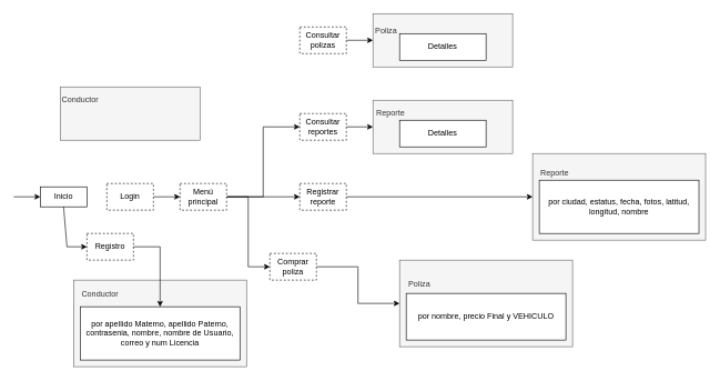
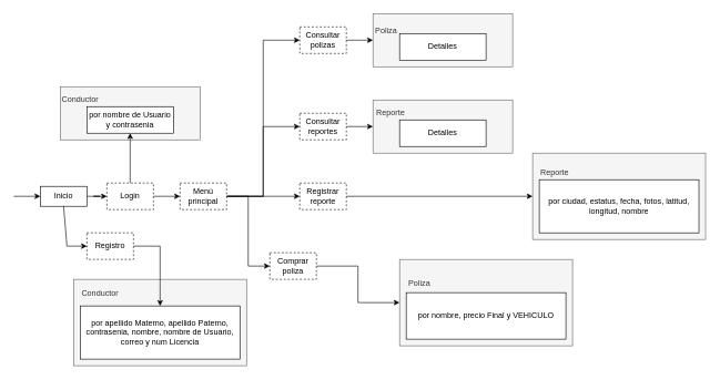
  <mxCell id="0" />
  <mxCell id="1" parent="0" />
+ <mxCell id="2" style="edgeStyle=orthogonalEdgeStyle;rounded=0;orthogonalLoop=1;jettySize=auto;html=1;entryX=0;entryY=0.5;entryDx=0;entryDy=0;" edge="1" parent="1" source="3" target="11"><mxGeometry relative="1" as="geometry" /></mxCell>
  <mxCell id="3" value="Inicio" style="rounded=0;whiteSpace=wrap;html=1;dashed=0;" vertex="1" parent="1"><mxGeometry x="60" y="280" width="70" height="30" as="geometry" /></mxCell>
  <mxCell id="4" value="" style="endArrow=classic;html=1;rounded=0;entryX=0;entryY=0.5;entryDx=0;entryDy=0;" edge="1" parent="1" target="3"><mxGeometry width="50" height="50" relative="1" as="geometry"><mxPoint x="20" y="295" as="sourcePoint" /><mxPoint x="50" y="270" as="targetPoint" /></mxGeometry></mxCell>
  <mxCell id="5" value="Registro" style="rounded=0;whiteSpace=wrap;html=1;dashed=1;" vertex="1" parent="1"><mxGeometry x="130" y="350" width="70" height="40" as="geometry" /></mxCell>
  <mxCell id="6" value="Conductor&amp;nbsp; &amp;nbsp; &amp;nbsp; &amp;nbsp; &amp;nbsp; &amp;nbsp; &amp;nbsp; &amp;nbsp; &amp;nbsp; &amp;nbsp; &amp;nbsp; &amp;nbsp; &amp;nbsp; &amp;nbsp; &amp;nbsp; &amp;nbsp; &amp;nbsp; &amp;nbsp; &amp;nbsp; &amp;nbsp; &amp;nbsp; &amp;nbsp; &amp;nbsp; &amp;nbsp; &amp;nbsp; &amp;nbsp; &amp;nbsp;&amp;nbsp;&lt;br&gt;&lt;br&gt;&lt;br&gt;&lt;br&gt;&lt;br&gt;&lt;br&gt;&lt;br&gt;" style="rounded=0;whiteSpace=wrap;html=1;fillColor=#f5f5f5;fontColor=#333333;strokeColor=#666666;" vertex="1" parent="1"><mxGeometry x="110" y="420" width="260" height="130" as="geometry" /></mxCell>
  <mxCell id="7" value="por apellido Materno, apellido Paterno, contrasenia, nombre, nombre de Usuario, correo y num Licencia" style="rounded=0;whiteSpace=wrap;html=1;" vertex="1" parent="1"><mxGeometry x="120" y="460" width="240" height="80" as="geometry" /></mxCell>
  <mxCell id="8" value="" style="endArrow=classic;html=1;rounded=0;exitX=0.5;exitY=1;exitDx=0;exitDy=0;entryX=0;entryY=0.5;entryDx=0;entryDy=0;" edge="1" parent="1" source="3" target="5"><mxGeometry width="50" height="50" relative="1" as="geometry"><mxPoint x="250" y="450" as="sourcePoint" /><mxPoint x="300" y="400" as="targetPoint" /><Array as="points"><mxPoint x="100" y="370" /></Array></mxGeometry></mxCell>
  <mxCell id="9" value="" style="endArrow=classic;html=1;rounded=0;exitX=1;exitY=0.5;exitDx=0;exitDy=0;entryX=0.5;entryY=0;entryDx=0;entryDy=0;" edge="1" parent="1" source="5" target="7"><mxGeometry width="50" height="50" relative="1" as="geometry"><mxPoint x="250" y="450" as="sourcePoint" /><mxPoint x="300" y="400" as="targetPoint" /><Array as="points"><mxPoint x="240" y="370" /></Array></mxGeometry></mxCell>
  <mxCell id="10" style="edgeStyle=orthogonalEdgeStyle;rounded=0;orthogonalLoop=1;jettySize=auto;html=1;" edge="1" parent="1" source="11" target="19"><mxGeometry relative="1" as="geometry" /></mxCell>
  <mxCell id="11" value="Login" style="rounded=0;whiteSpace=wrap;html=1;dashed=1;" vertex="1" parent="1"><mxGeometry x="160" y="275" width="70" height="40" as="geometry" /></mxCell>
  <mxCell id="12" value="Conductor&amp;nbsp; &amp;nbsp; &amp;nbsp; &amp;nbsp; &amp;nbsp; &amp;nbsp; &amp;nbsp; &amp;nbsp; &amp;nbsp; &amp;nbsp; &amp;nbsp; &amp;nbsp; &amp;nbsp; &amp;nbsp; &amp;nbsp; &amp;nbsp; &amp;nbsp; &amp;nbsp; &amp;nbsp; &amp;nbsp; &amp;nbsp; &amp;nbsp; &amp;nbsp; &amp;nbsp; &amp;nbsp; &amp;nbsp; &amp;nbsp;&lt;br&gt;&lt;br&gt;&lt;br&gt;" style="rounded=0;whiteSpace=wrap;html=1;fillColor=#f5f5f5;fontColor=#333333;strokeColor=#666666;" vertex="1" parent="1"><mxGeometry x="90" y="130" width="210" height="80" as="geometry" /></mxCell>
+ <mxCell id="13" value="por nombre de Usuario y contrasenia" style="rounded=0;whiteSpace=wrap;html=1;" vertex="1" parent="1"><mxGeometry x="130" y="160" width="130" height="40" as="geometry" /></mxCell>
+ <mxCell id="14" value="" style="endArrow=classic;html=1;rounded=0;entryX=0.5;entryY=1;entryDx=0;entryDy=0;exitX=0.5;exitY=0;exitDx=0;exitDy=0;" edge="1" parent="1" source="11" target="13"><mxGeometry width="50" height="50" relative="1" as="geometry"><mxPoint x="250" y="250" as="sourcePoint" /><mxPoint x="300" y="200" as="targetPoint" /></mxGeometry></mxCell>
  <mxCell id="15" style="edgeStyle=orthogonalEdgeStyle;rounded=0;orthogonalLoop=1;jettySize=auto;html=1;entryX=0;entryY=0.5;entryDx=0;entryDy=0;" edge="1" parent="1" source="19" target="23"><mxGeometry relative="1" as="geometry" /></mxCell>
  <mxCell id="16" style="edgeStyle=orthogonalEdgeStyle;rounded=0;orthogonalLoop=1;jettySize=auto;html=1;entryX=0;entryY=0.5;entryDx=0;entryDy=0;" edge="1" parent="1" source="19" target="21"><mxGeometry relative="1" as="geometry" /></mxCell>
  <mxCell id="17" style="edgeStyle=orthogonalEdgeStyle;rounded=0;orthogonalLoop=1;jettySize=auto;html=1;entryX=0;entryY=0.5;entryDx=0;entryDy=0;" edge="1" parent="1" source="19" target="25"><mxGeometry relative="1" as="geometry" /></mxCell>
+ <mxCell id="18" style="edgeStyle=orthogonalEdgeStyle;rounded=0;orthogonalLoop=1;jettySize=auto;html=1;entryX=0;entryY=0.5;entryDx=0;entryDy=0;" edge="1" parent="1" source="19" target="27"><mxGeometry relative="1" as="geometry" /></mxCell>
  <mxCell id="19" value="Menú principal" style="rounded=0;whiteSpace=wrap;html=1;dashed=1;" vertex="1" parent="1"><mxGeometry x="270" y="275" width="70" height="40" as="geometry" /></mxCell>
  <mxCell id="20" style="edgeStyle=orthogonalEdgeStyle;rounded=0;orthogonalLoop=1;jettySize=auto;html=1;entryX=0;entryY=0.5;entryDx=0;entryDy=0;" edge="1" parent="1" source="21" target="30"><mxGeometry relative="1" as="geometry" /></mxCell>
  <mxCell id="21" value="Consultar reportes" style="rounded=0;whiteSpace=wrap;html=1;dashed=1;" vertex="1" parent="1"><mxGeometry x="450" y="170" width="70" height="40" as="geometry" /></mxCell>
  <mxCell id="22" style="edgeStyle=orthogonalEdgeStyle;rounded=0;orthogonalLoop=1;jettySize=auto;html=1;entryX=0;entryY=0.5;entryDx=0;entryDy=0;" edge="1" parent="1" source="23" target="32"><mxGeometry relative="1" as="geometry" /></mxCell>
  <mxCell id="23" value="Registrar reporte" style="rounded=0;whiteSpace=wrap;html=1;dashed=1;" vertex="1" parent="1"><mxGeometry x="450" y="275" width="70" height="40" as="geometry" /></mxCell>
  <mxCell id="24" style="edgeStyle=orthogonalEdgeStyle;rounded=0;orthogonalLoop=1;jettySize=auto;html=1;entryX=0;entryY=0.5;entryDx=0;entryDy=0;" edge="1" parent="1" source="25" target="34"><mxGeometry relative="1" as="geometry" /></mxCell>
  <mxCell id="25" value="Comprar poliza" style="rounded=0;whiteSpace=wrap;html=1;dashed=1;" vertex="1" parent="1"><mxGeometry x="405" y="380" width="70" height="40" as="geometry" /></mxCell>
  <mxCell id="26" style="edgeStyle=orthogonalEdgeStyle;rounded=0;orthogonalLoop=1;jettySize=auto;html=1;entryX=0;entryY=0.5;entryDx=0;entryDy=0;" edge="1" parent="1" source="27" target="28"><mxGeometry relative="1" as="geometry"><mxPoint x="545" y="60" as="targetPoint" /></mxGeometry></mxCell>
  <mxCell id="27" value="Consultar polizas" style="rounded=0;whiteSpace=wrap;html=1;dashed=1;" vertex="1" parent="1"><mxGeometry x="450" y="40" width="70" height="40" as="geometry" /></mxCell>
  <mxCell id="28" value="Poliza&amp;nbsp; &amp;nbsp; &amp;nbsp; &amp;nbsp; &amp;nbsp; &amp;nbsp; &amp;nbsp; &amp;nbsp; &amp;nbsp; &amp;nbsp; &amp;nbsp; &amp;nbsp; &amp;nbsp; &amp;nbsp; &amp;nbsp; &amp;nbsp; &amp;nbsp; &amp;nbsp; &amp;nbsp; &amp;nbsp; &amp;nbsp; &amp;nbsp; &amp;nbsp; &amp;nbsp; &amp;nbsp; &amp;nbsp; &amp;nbsp;&lt;br&gt;&lt;br&gt;" style="rounded=0;whiteSpace=wrap;html=1;fillColor=#f5f5f5;fontColor=#333333;strokeColor=#666666;" vertex="1" parent="1"><mxGeometry x="560" y="20" width="210" height="80" as="geometry" /></mxCell>
  <mxCell id="29" value="Detalles" style="rounded=0;whiteSpace=wrap;html=1;" vertex="1" parent="1"><mxGeometry x="600" y="50" width="130" height="40" as="geometry" /></mxCell>
  <mxCell id="30" value="Reporte&amp;nbsp; &amp;nbsp; &amp;nbsp; &amp;nbsp; &amp;nbsp; &amp;nbsp; &amp;nbsp; &amp;nbsp; &amp;nbsp; &amp;nbsp; &amp;nbsp; &amp;nbsp; &amp;nbsp; &amp;nbsp; &amp;nbsp; &amp;nbsp; &amp;nbsp; &amp;nbsp; &amp;nbsp; &amp;nbsp; &amp;nbsp; &amp;nbsp; &amp;nbsp; &amp;nbsp;&lt;br&gt;&lt;br&gt;&lt;br&gt;&amp;nbsp; &amp;nbsp; &amp;nbsp; &amp;nbsp; &amp;nbsp; &amp;nbsp; &amp;nbsp; &amp;nbsp; &amp;nbsp; &amp;nbsp; &amp;nbsp; &amp;nbsp; &amp;nbsp; &amp;nbsp; &amp;nbsp; &amp;nbsp; &amp;nbsp; &amp;nbsp; &amp;nbsp; &amp;nbsp; &amp;nbsp; &amp;nbsp; &amp;nbsp; &amp;nbsp;&amp;nbsp;" style="rounded=0;whiteSpace=wrap;html=1;fillColor=#f5f5f5;fontColor=#333333;strokeColor=#666666;" vertex="1" parent="1"><mxGeometry x="560" y="150" width="210" height="80" as="geometry" /></mxCell>
  <mxCell id="31" value="Detalles" style="rounded=0;whiteSpace=wrap;html=1;" vertex="1" parent="1"><mxGeometry x="600" y="180" width="130" height="40" as="geometry" /></mxCell>
  <mxCell id="32" value="Reporte&amp;nbsp; &amp;nbsp; &amp;nbsp; &amp;nbsp; &amp;nbsp; &amp;nbsp; &amp;nbsp; &amp;nbsp; &amp;nbsp; &amp;nbsp; &amp;nbsp; &amp;nbsp; &amp;nbsp; &amp;nbsp; &amp;nbsp; &amp;nbsp; &amp;nbsp; &amp;nbsp; &amp;nbsp; &amp;nbsp; &amp;nbsp; &amp;nbsp; &amp;nbsp; &amp;nbsp; &amp;nbsp; &amp;nbsp; &amp;nbsp; &amp;nbsp; &amp;nbsp;&amp;nbsp;&lt;br&gt;&lt;br&gt;&lt;br&gt;&lt;br&gt;&lt;br&gt;&lt;br&gt;" style="rounded=0;whiteSpace=wrap;html=1;fillColor=#f5f5f5;fontColor=#333333;strokeColor=#666666;" vertex="1" parent="1"><mxGeometry x="800" y="230" width="260" height="130" as="geometry" /></mxCell>
  <mxCell id="33" value="por ciudad, estatus, fecha, fotos, latitud, longitud, nombre" style="rounded=0;whiteSpace=wrap;html=1;" vertex="1" parent="1"><mxGeometry x="810" y="270" width="240" height="80" as="geometry" /></mxCell>
  <mxCell id="34" value="Poliza&amp;nbsp; &amp;nbsp; &amp;nbsp; &amp;nbsp; &amp;nbsp; &amp;nbsp; &amp;nbsp; &amp;nbsp; &amp;nbsp; &amp;nbsp; &amp;nbsp; &amp;nbsp; &amp;nbsp; &amp;nbsp; &amp;nbsp; &amp;nbsp; &amp;nbsp; &amp;nbsp; &amp;nbsp; &amp;nbsp; &amp;nbsp; &amp;nbsp; &amp;nbsp; &amp;nbsp; &amp;nbsp; &amp;nbsp; &amp;nbsp; &amp;nbsp; &amp;nbsp; &amp;nbsp;&amp;nbsp;&lt;br&gt;&lt;br&gt;&amp;nbsp; &amp;nbsp; &amp;nbsp; &amp;nbsp; &amp;nbsp; &amp;nbsp; &amp;nbsp; &amp;nbsp; &amp;nbsp; &amp;nbsp; &amp;nbsp; &amp;nbsp; &amp;nbsp; &amp;nbsp; &amp;nbsp; &amp;nbsp; &amp;nbsp; &amp;nbsp; &amp;nbsp; &amp;nbsp; &amp;nbsp; &amp;nbsp; &amp;nbsp; &amp;nbsp; &amp;nbsp; &amp;nbsp; &amp;nbsp; &amp;nbsp; &amp;nbsp;&amp;nbsp;&lt;br&gt;&amp;nbsp; &amp;nbsp; &amp;nbsp; &amp;nbsp; &amp;nbsp; &amp;nbsp; &amp;nbsp; &amp;nbsp; &amp;nbsp; &amp;nbsp; &amp;nbsp; &amp;nbsp; &amp;nbsp; &amp;nbsp; &amp;nbsp; &amp;nbsp; &amp;nbsp; &amp;nbsp; &amp;nbsp; &amp;nbsp; &amp;nbsp; &amp;nbsp; &amp;nbsp; &amp;nbsp; &amp;nbsp; &amp;nbsp; &amp;nbsp; &amp;nbsp;&lt;br&gt;&lt;br&gt;" style="rounded=0;whiteSpace=wrap;html=1;fillColor=#f5f5f5;fontColor=#333333;strokeColor=#666666;" vertex="1" parent="1"><mxGeometry x="600" y="390" width="260" height="130" as="geometry" /></mxCell>
  <mxCell id="35" value="por nombre, precio Final y VEHICULO" style="rounded=0;whiteSpace=wrap;html=1;" vertex="1" parent="1"><mxGeometry x="610" y="440" width="240" height="70" as="geometry" /></mxCell>
